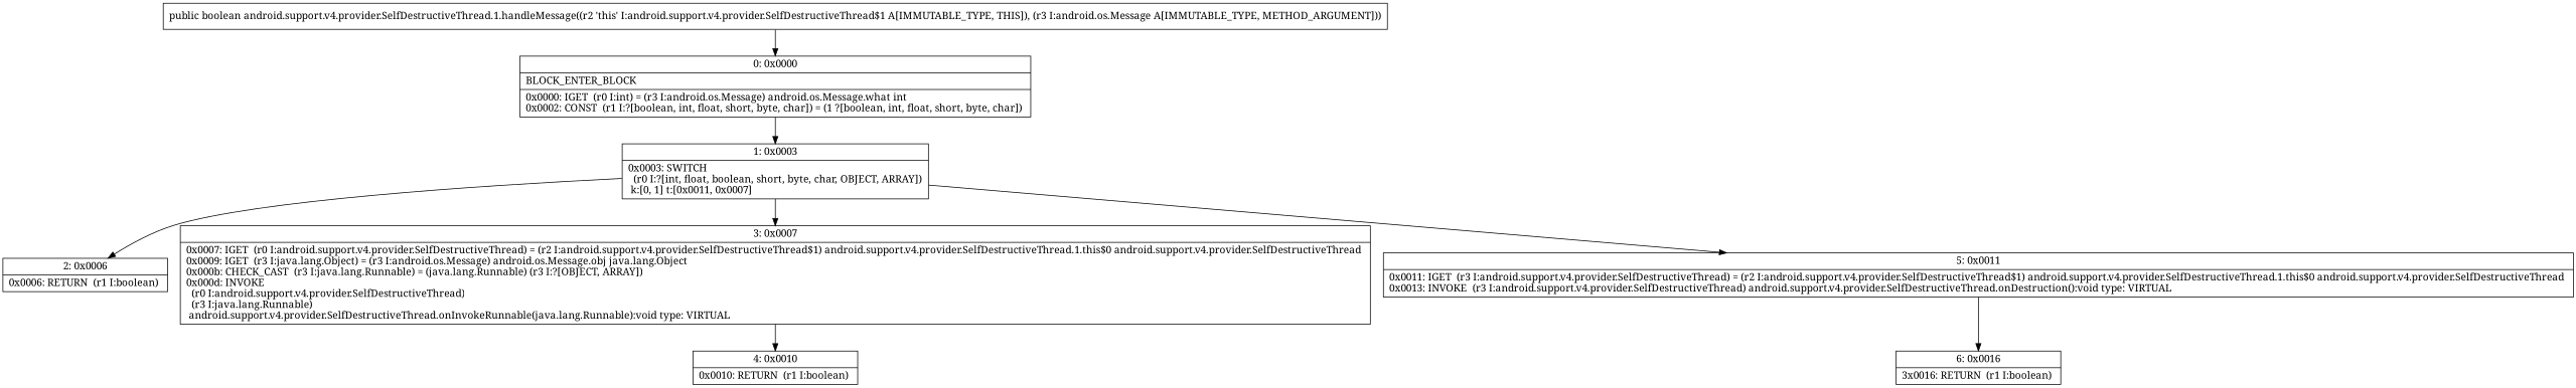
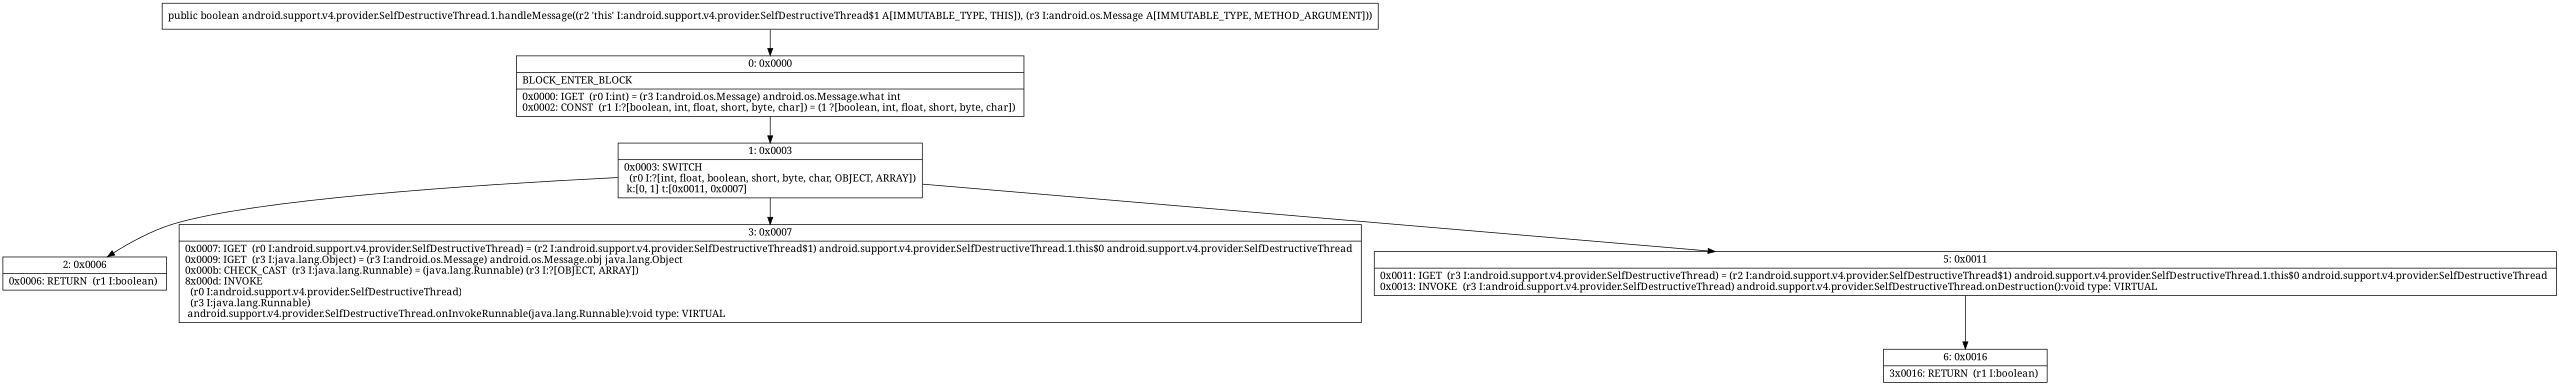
  digraph {
    fontname="Noto Serif"
    node [fontname="Noto Serif" shape=record]
    edge [fontname="Noto Serif"]
    n1 [label="{0\:\ 0x0000|BLOCK_ENTER_BLOCK\l|0x0000: IGET  (r0 I:int) = (r3 I:android.os.Message) android.os.Message.what int \l0x0002: CONST  (r1 I:?[boolean, int, float, short, byte, char]) = (1 ?[boolean, int, float, short, byte, char]) \l}"]
    n2 [label="{1\:\ 0x0003|0x0003: SWITCH  \l  (r0 I:?[int, float, boolean, short, byte, char, OBJECT, ARRAY])\l k:[0, 1] t:[0x0011, 0x0007] \l}"]
    n3 [label="{2\:\ 0x0006|0x0006: RETURN  (r1 I:boolean) \l}"]
-   n4 [label="{3\:\ 0x0007|0x0007: IGET  (r0 I:android.support.v4.provider.SelfDestructiveThread) = (r2 I:android.support.v4.provider.SelfDestructiveThread$1) android.support.v4.provider.SelfDestructiveThread.1.this$0 android.support.v4.provider.SelfDestructiveThread \l0x0009: IGET  (r3 I:java.lang.Object) = (r3 I:android.os.Message) android.os.Message.obj java.lang.Object \l0x000b: CHECK_CAST  (r3 I:java.lang.Runnable) = (java.lang.Runnable) (r3 I:?[OBJECT, ARRAY]) \l0x000d: INVOKE  \l  (r0 I:android.support.v4.provider.SelfDestructiveThread)\l  (r3 I:java.lang.Runnable)\l android.support.v4.provider.SelfDestructiveThread.onInvokeRunnable(java.lang.Runnable):void type: VIRTUAL \l}"]
+   n4 [label="{3\:\ 0x0007|0x0007: IGET  (r0 I:android.support.v4.provider.SelfDestructiveThread) = (r2 I:android.support.v4.provider.SelfDestructiveThread$1) android.support.v4.provider.SelfDestructiveThread.1.this$0 android.support.v4.provider.SelfDestructiveThread \l0x0009: IGET  (r3 I:java.lang.Object) = (r3 I:android.os.Message) android.os.Message.obj java.lang.Object \l0x000b: CHECK_CAST  (r3 I:java.lang.Runnable) = (java.lang.Runnable) (r3 I:?[OBJECT, ARRAY]) \l8x000d: INVOKE  \l  (r0 I:android.support.v4.provider.SelfDestructiveThread)\l  (r3 I:java.lang.Runnable)\l android.support.v4.provider.SelfDestructiveThread.onInvokeRunnable(java.lang.Runnable):void type: VIRTUAL \l}"]
    n5 [label="{5\:\ 0x0011|0x0011: IGET  (r3 I:android.support.v4.provider.SelfDestructiveThread) = (r2 I:android.support.v4.provider.SelfDestructiveThread$1) android.support.v4.provider.SelfDestructiveThread.1.this$0 android.support.v4.provider.SelfDestructiveThread \l0x0013: INVOKE  (r3 I:android.support.v4.provider.SelfDestructiveThread) android.support.v4.provider.SelfDestructiveThread.onDestruction():void type: VIRTUAL \l}"]
-   n6 [label="{4\:\ 0x0010|0x0010: RETURN  (r1 I:boolean) \l}"]
    n7 [label="{6\:\ 0x0016|3x0016: RETURN  (r1 I:boolean) \l}"]
    n8 [label="{public boolean android.support.v4.provider.SelfDestructiveThread.1.handleMessage((r2 'this' I:android.support.v4.provider.SelfDestructiveThread$1 A[IMMUTABLE_TYPE, THIS]), (r3 I:android.os.Message A[IMMUTABLE_TYPE, METHOD_ARGUMENT])) }"]
    n1 -> n2
    n2 -> n3
    n2 -> n4
    n2 -> n5
-   n4 -> n6
    n5 -> n7
    n8 -> n1
  }
